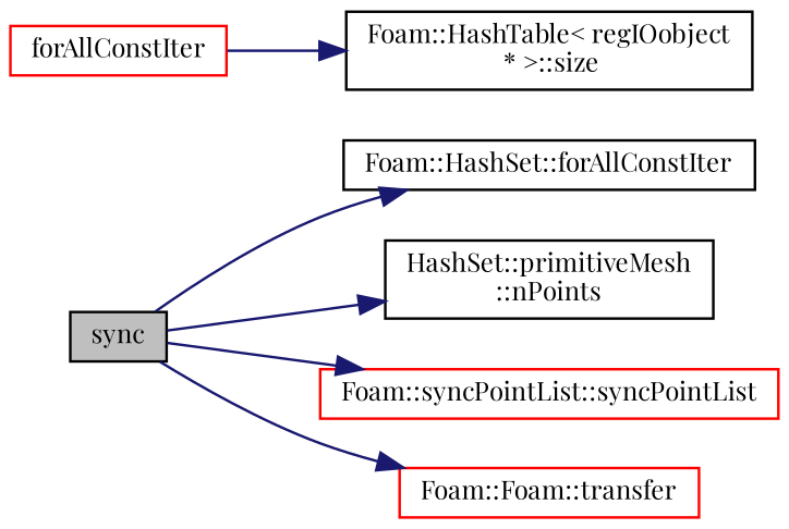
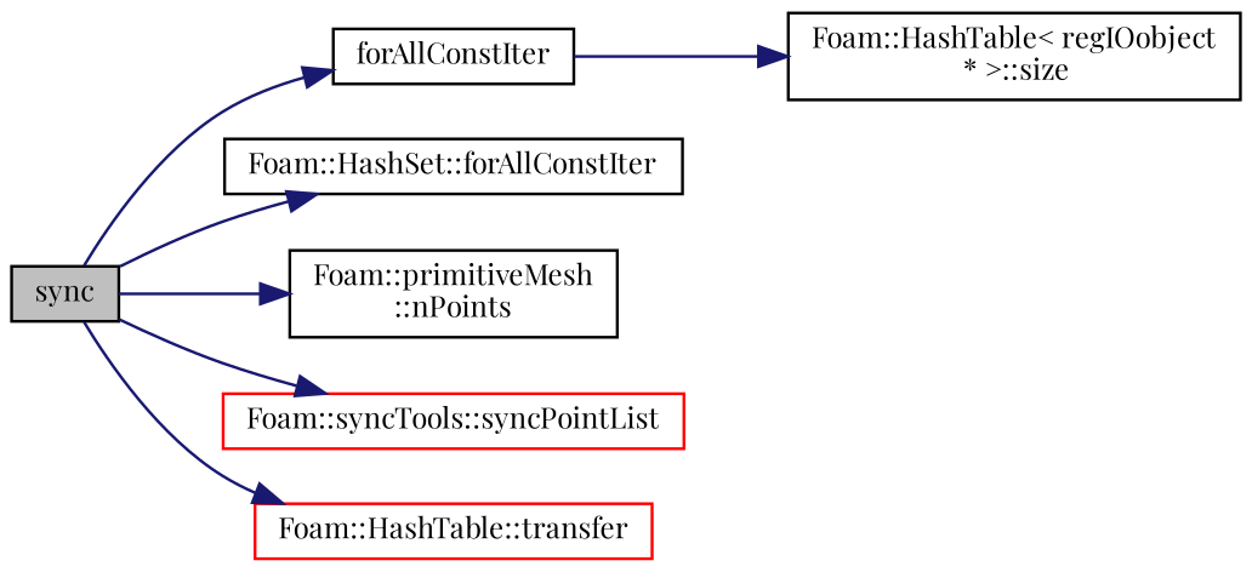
  digraph {
    fontname="Playfair Display"
    rankdir=LR
    node [color=black fontname="Playfair Display" fontsize=10 shape=record]
    edge [color=midnightblue fontname="Playfair Display" fontsize=10 labelfontname=Helvetica labelfontsize=10 style=solid]
    n1 [fillcolor=grey75 fontcolor=black height=0.2 label=sync style=filled width=0.4]
-   n2 [color=red height=0.2 label=forAllConstIter width=0.4]
+   n2 [height=0.2 label=forAllConstIter width=0.4]
    n3 [height=0.2 label="Foam::HashSet::forAllConstIter" width=0.4]
-   n4 [height=0.2 label="HashSet::primitiveMesh\l::nPoints" width=0.4]
-   n5 [color=red height=0.2 label="Foam::syncPointList::syncPointList" width=0.4]
-   n6 [color=red height=0.2 label="Foam::Foam::transfer" width=0.4]
+   n4 [height=0.2 label="Foam::primitiveMesh\l::nPoints" width=0.4]
+   n5 [color=red height=0.2 label="Foam::syncTools::syncPointList" width=0.4]
+   n6 [color=red height=0.2 label="Foam::HashTable::transfer" width=0.4]
    n7 [height=0.2 label="Foam::HashTable\< regIOobject\l * \>::size" width=0.4]
+   n1 -> n2
    n1 -> n3
    n1 -> n4
    n1 -> n5
    n1 -> n6
    n2 -> n7
  }
